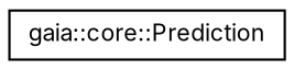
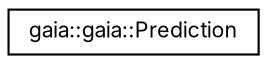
  digraph {
    rankdir=LR
    fontname=Inter
-   n1 [color=black fillcolor=white fontname=Inter fontsize=10 height=0.2 label="gaia::core::Prediction" shape=record style=filled width=0.4]
+   n1 [color=black fillcolor=white fontname=Inter fontsize=10 height=0.2 label="gaia::gaia::Prediction" shape=record style=filled width=0.4]
  }
